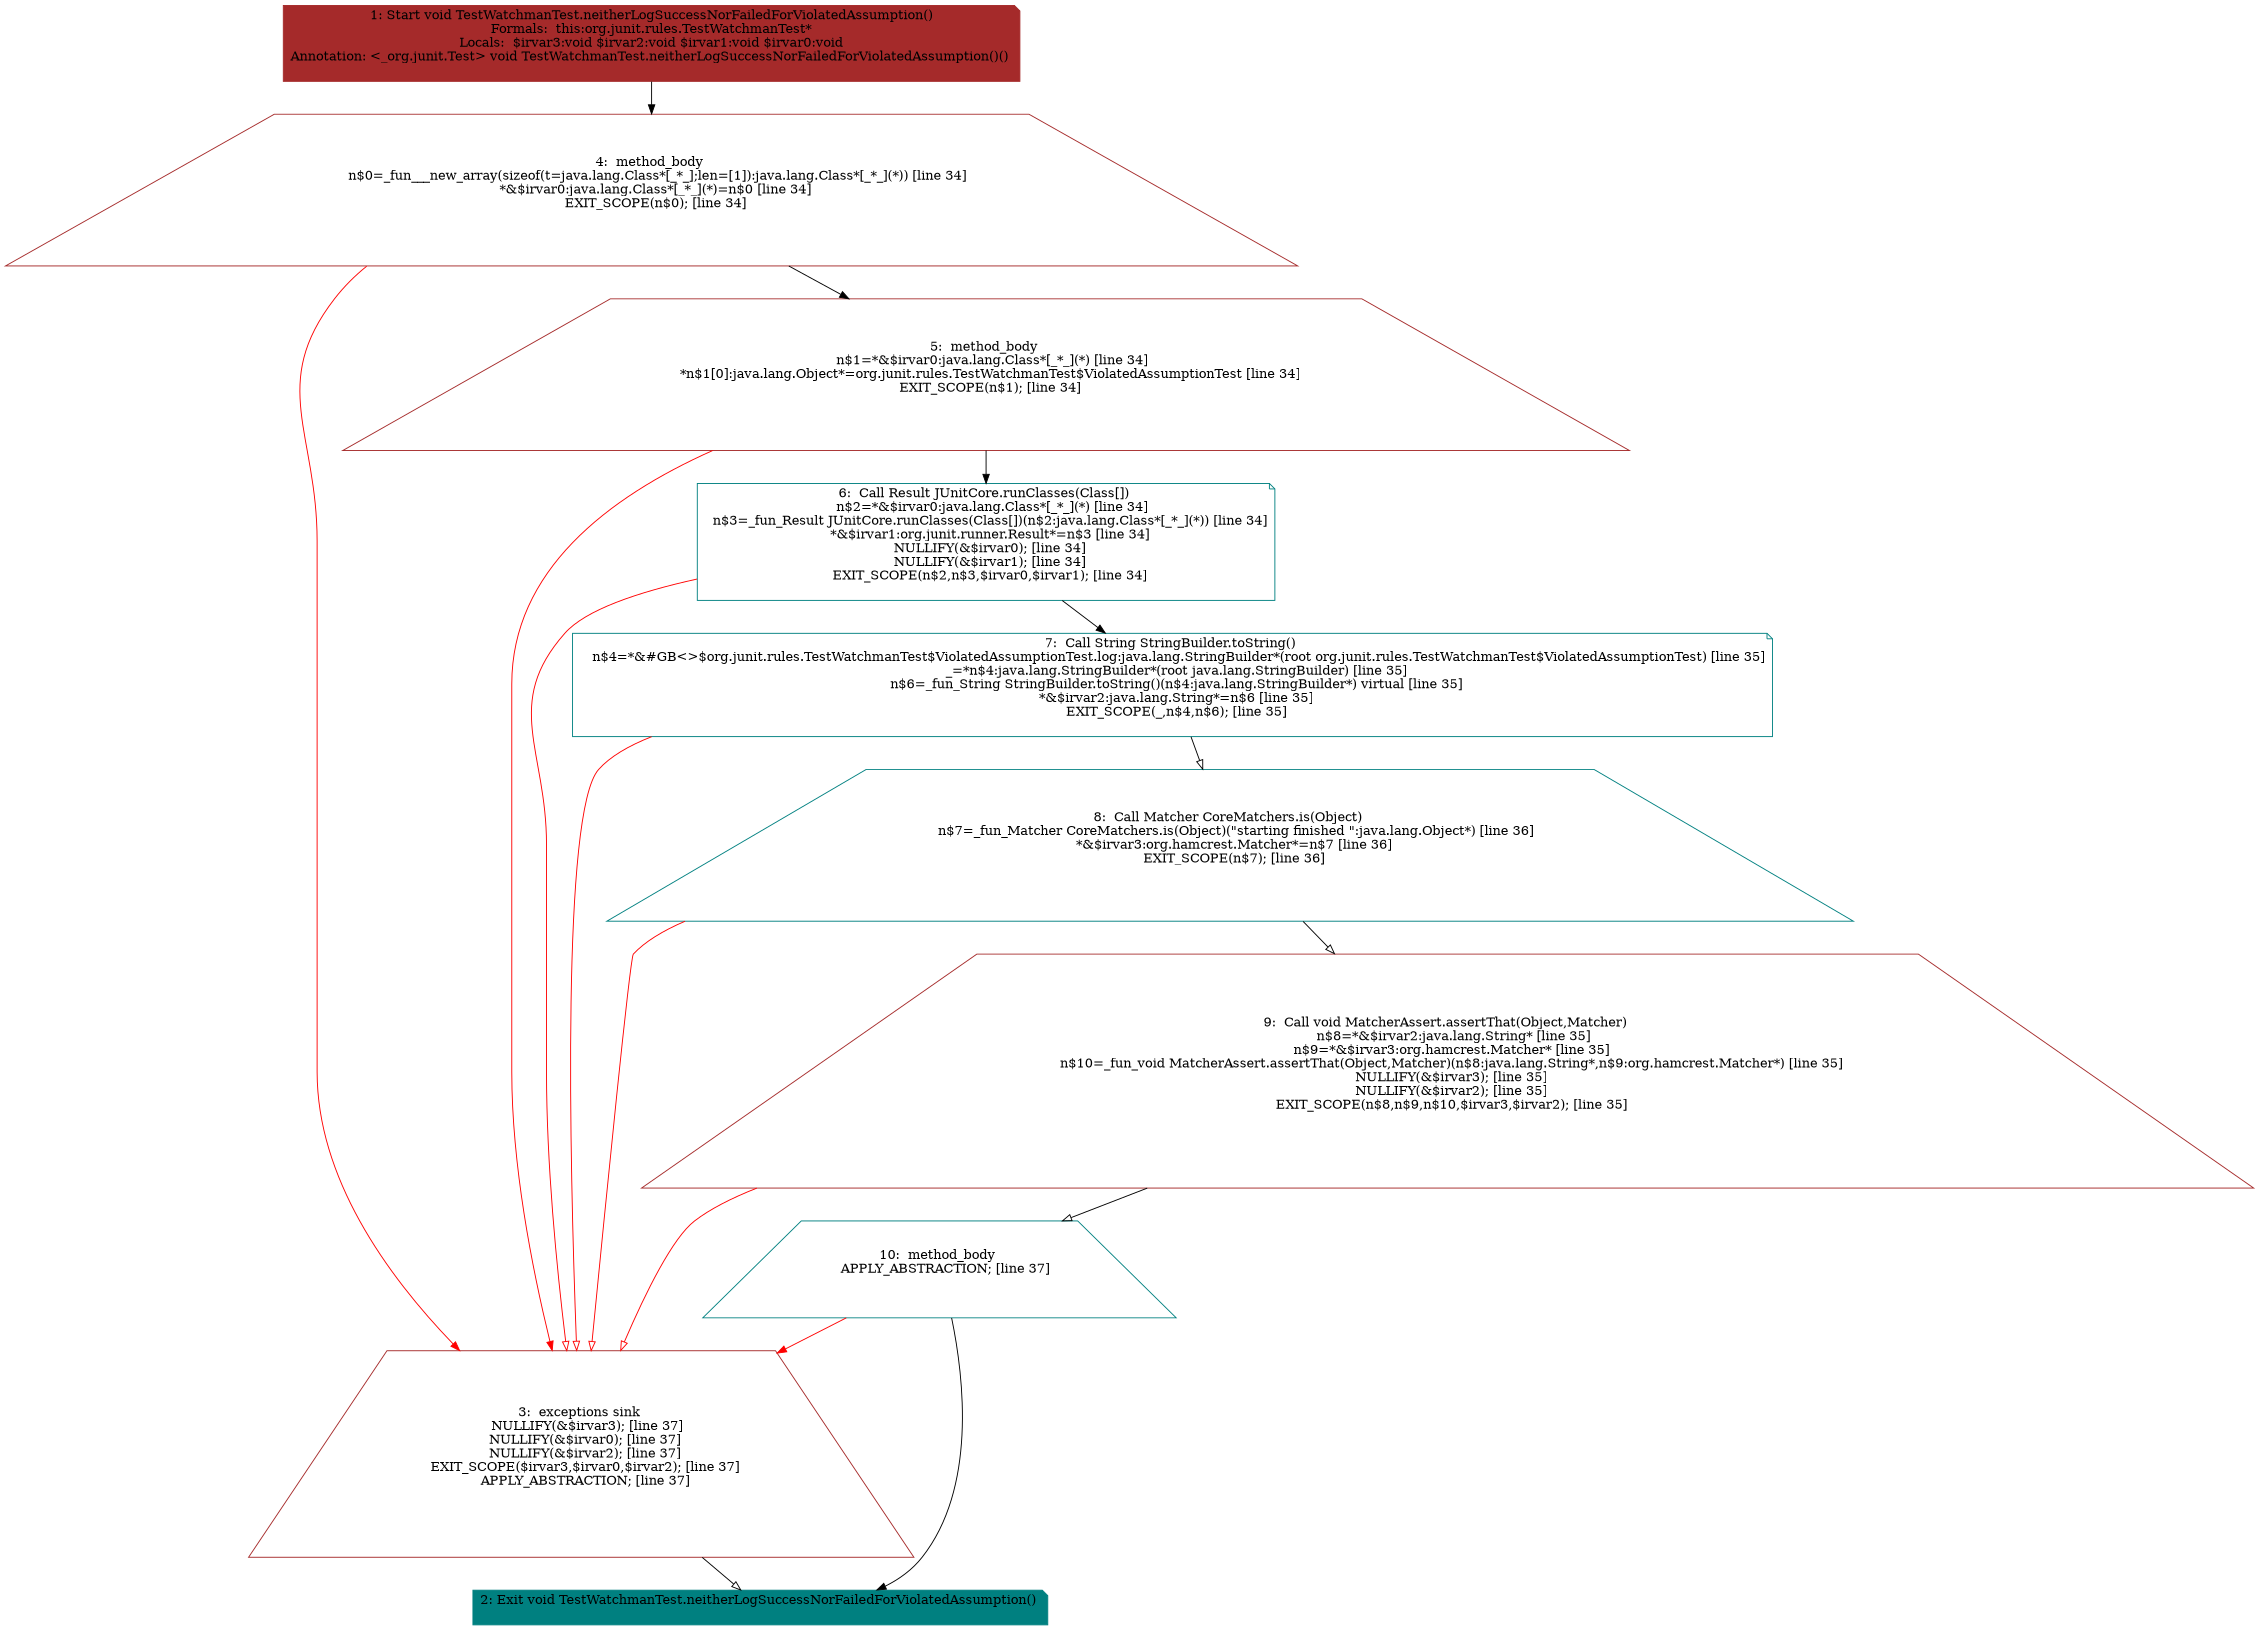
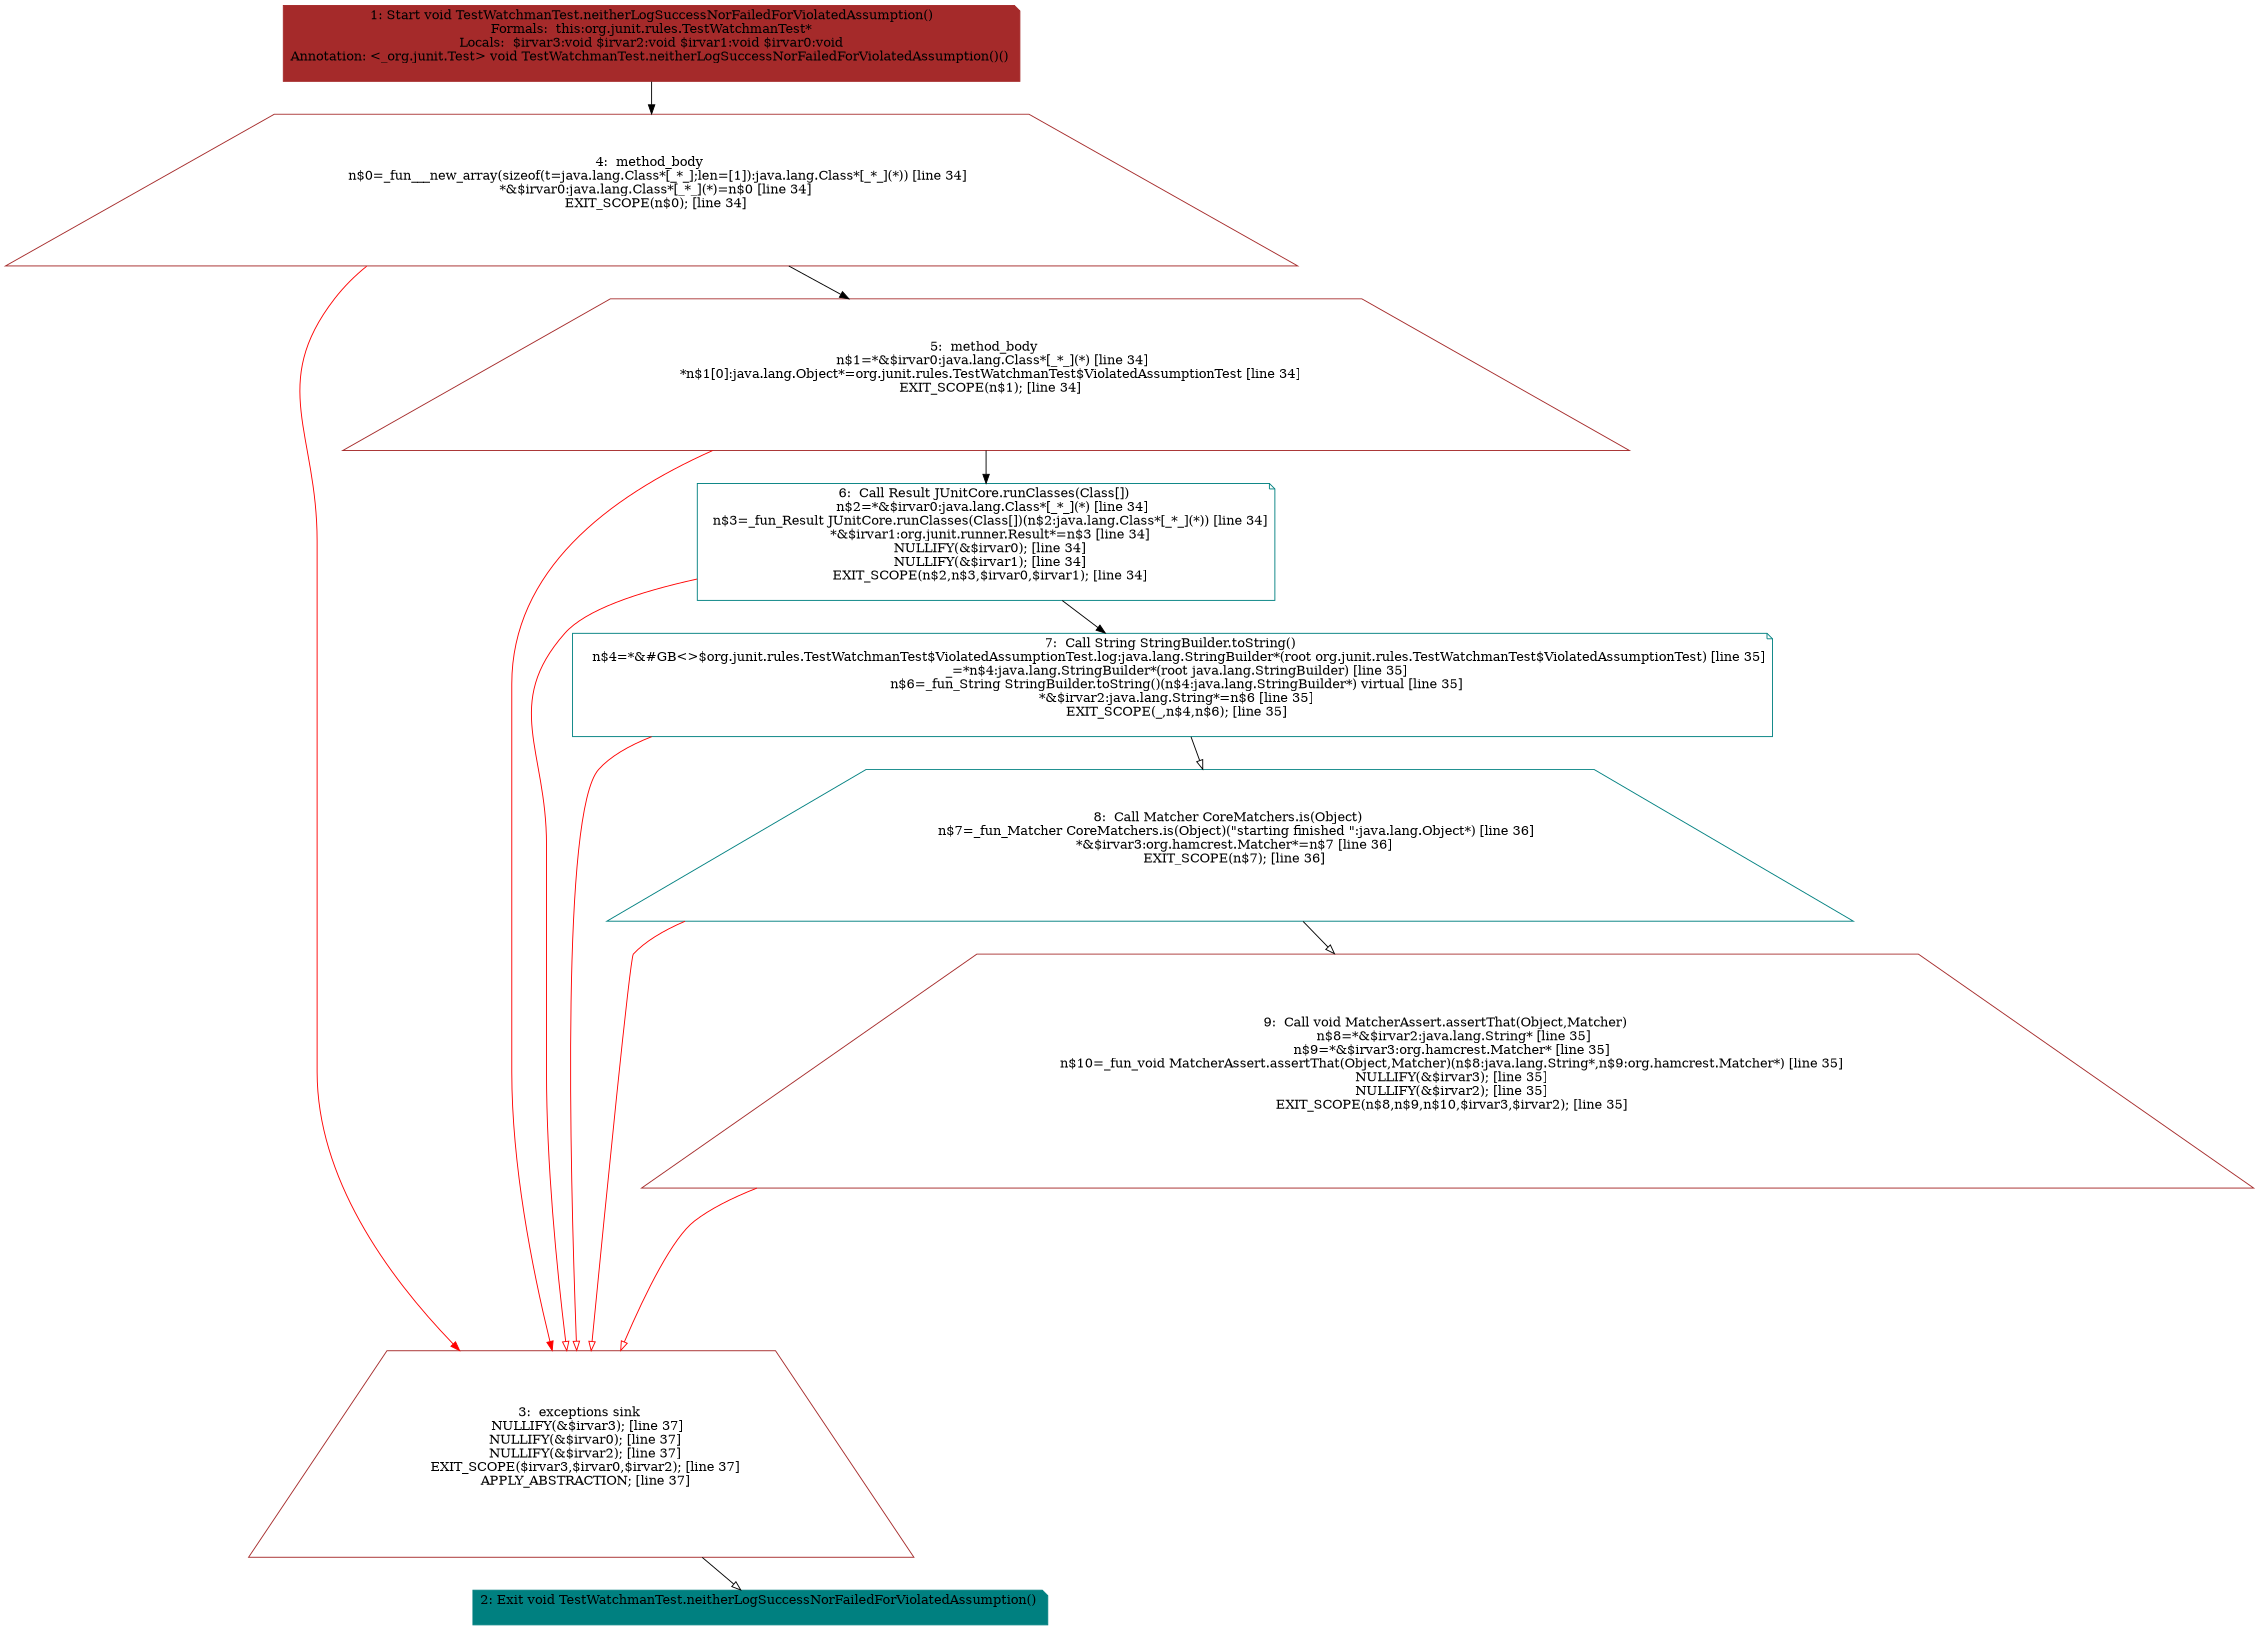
  digraph {
    node [color=brown shape=trapezium]
    edge [arrowhead=normal]
    n1 [label="1: Start void TestWatchmanTest.neitherLogSuccessNorFailedForViolatedAssumption()\nFormals:  this:org.junit.rules.TestWatchmanTest*\nLocals:  $irvar3:void $irvar2:void $irvar1:void $irvar0:void\nAnnotation: <_org.junit.Test> void TestWatchmanTest.neitherLogSuccessNorFailedForViolatedAssumption()() \n  " style=filled shape=note]
    n2 [label="4:  method_body \n   n$0=_fun___new_array(sizeof(t=java.lang.Class*[_*_];len=[1]):java.lang.Class*[_*_](*)) [line 34]\n  *&$irvar0:java.lang.Class*[_*_](*)=n$0 [line 34]\n  EXIT_SCOPE(n$0); [line 34]\n "]
    n3 [label="3:  exceptions sink \n   NULLIFY(&$irvar3); [line 37]\n  NULLIFY(&$irvar0); [line 37]\n  NULLIFY(&$irvar2); [line 37]\n  EXIT_SCOPE($irvar3,$irvar0,$irvar2); [line 37]\n  APPLY_ABSTRACTION; [line 37]\n "]
    n4 [label="5:  method_body \n   n$1=*&$irvar0:java.lang.Class*[_*_](*) [line 34]\n  *n$1[0]:java.lang.Object*=org.junit.rules.TestWatchmanTest$ViolatedAssumptionTest [line 34]\n  EXIT_SCOPE(n$1); [line 34]\n "]
    n5 [color=teal label="2: Exit void TestWatchmanTest.neitherLogSuccessNorFailedForViolatedAssumption() \n  " style=filled shape=note]
    n6 [label="6:  Call Result JUnitCore.runClasses(Class[]) \n   n$2=*&$irvar0:java.lang.Class*[_*_](*) [line 34]\n  n$3=_fun_Result JUnitCore.runClasses(Class[])(n$2:java.lang.Class*[_*_](*)) [line 34]\n  *&$irvar1:org.junit.runner.Result*=n$3 [line 34]\n  NULLIFY(&$irvar0); [line 34]\n  NULLIFY(&$irvar1); [line 34]\n  EXIT_SCOPE(n$2,n$3,$irvar0,$irvar1); [line 34]\n " shape=note color=teal]
    n7 [label="7:  Call String StringBuilder.toString() \n   n$4=*&#GB<>$org.junit.rules.TestWatchmanTest$ViolatedAssumptionTest.log:java.lang.StringBuilder*(root org.junit.rules.TestWatchmanTest$ViolatedAssumptionTest) [line 35]\n  _=*n$4:java.lang.StringBuilder*(root java.lang.StringBuilder) [line 35]\n  n$6=_fun_String StringBuilder.toString()(n$4:java.lang.StringBuilder*) virtual [line 35]\n  *&$irvar2:java.lang.String*=n$6 [line 35]\n  EXIT_SCOPE(_,n$4,n$6); [line 35]\n " shape=note color=teal]
    n8 [label="8:  Call Matcher CoreMatchers.is(Object) \n   n$7=_fun_Matcher CoreMatchers.is(Object)(\"starting finished \":java.lang.Object*) [line 36]\n  *&$irvar3:org.hamcrest.Matcher*=n$7 [line 36]\n  EXIT_SCOPE(n$7); [line 36]\n " color=teal]
    n9 [label="9:  Call void MatcherAssert.assertThat(Object,Matcher) \n   n$8=*&$irvar2:java.lang.String* [line 35]\n  n$9=*&$irvar3:org.hamcrest.Matcher* [line 35]\n  n$10=_fun_void MatcherAssert.assertThat(Object,Matcher)(n$8:java.lang.String*,n$9:org.hamcrest.Matcher*) [line 35]\n  NULLIFY(&$irvar3); [line 35]\n  NULLIFY(&$irvar2); [line 35]\n  EXIT_SCOPE(n$8,n$9,n$10,$irvar3,$irvar2); [line 35]\n "]
-   n10 [label="10:  method_body \n   APPLY_ABSTRACTION; [line 37]\n " color=teal]
    n1 -> n2
    n2 -> n3 [color=red]
    n2 -> n4
    n3 -> n5 [arrowhead=onormal]
    n4 -> n3 [color=red]
    n4 -> n6
    n6 -> n3 [color=red arrowhead=onormal]
    n6 -> n7
    n7 -> n3 [color=red arrowhead=onormal]
    n7 -> n8 [arrowhead=onormal]
    n8 -> n3 [color=red arrowhead=onormal]
    n8 -> n9 [arrowhead=onormal]
    n9 -> n3 [color=red arrowhead=onormal]
-   n9 -> n10 [arrowhead=onormal]
-   n10 -> n3 [color=red]
-   n10 -> n5
  }
